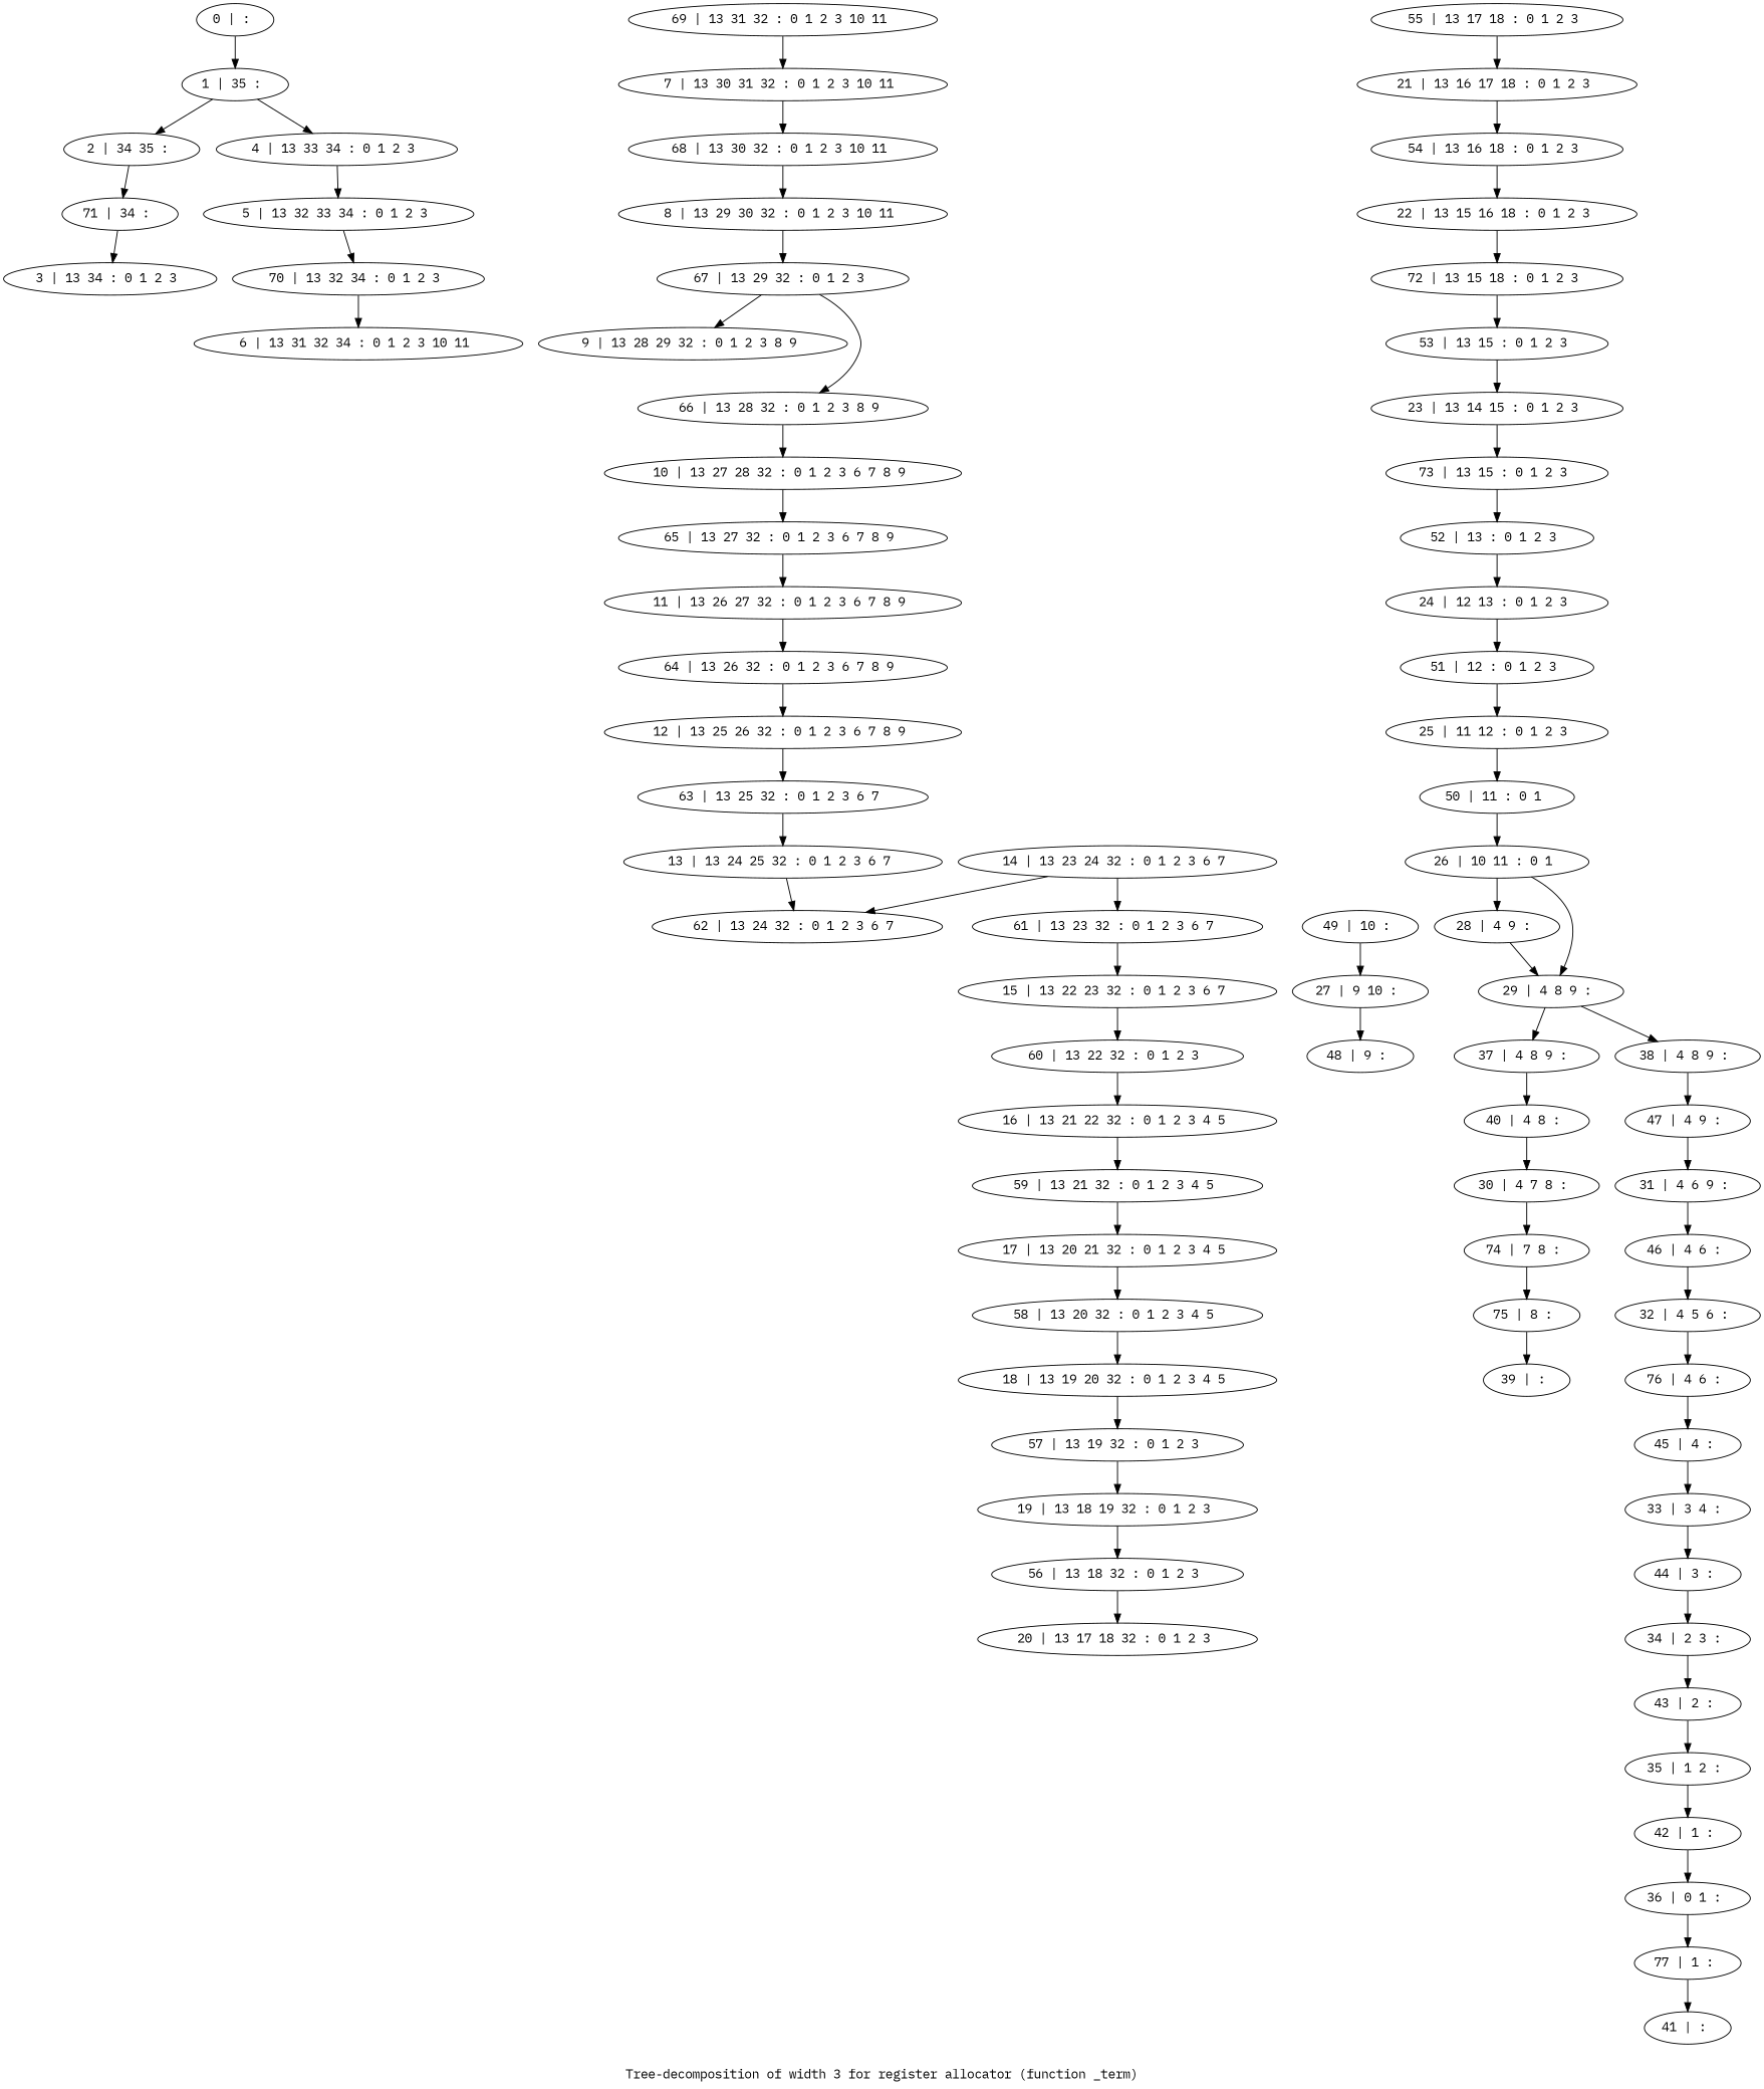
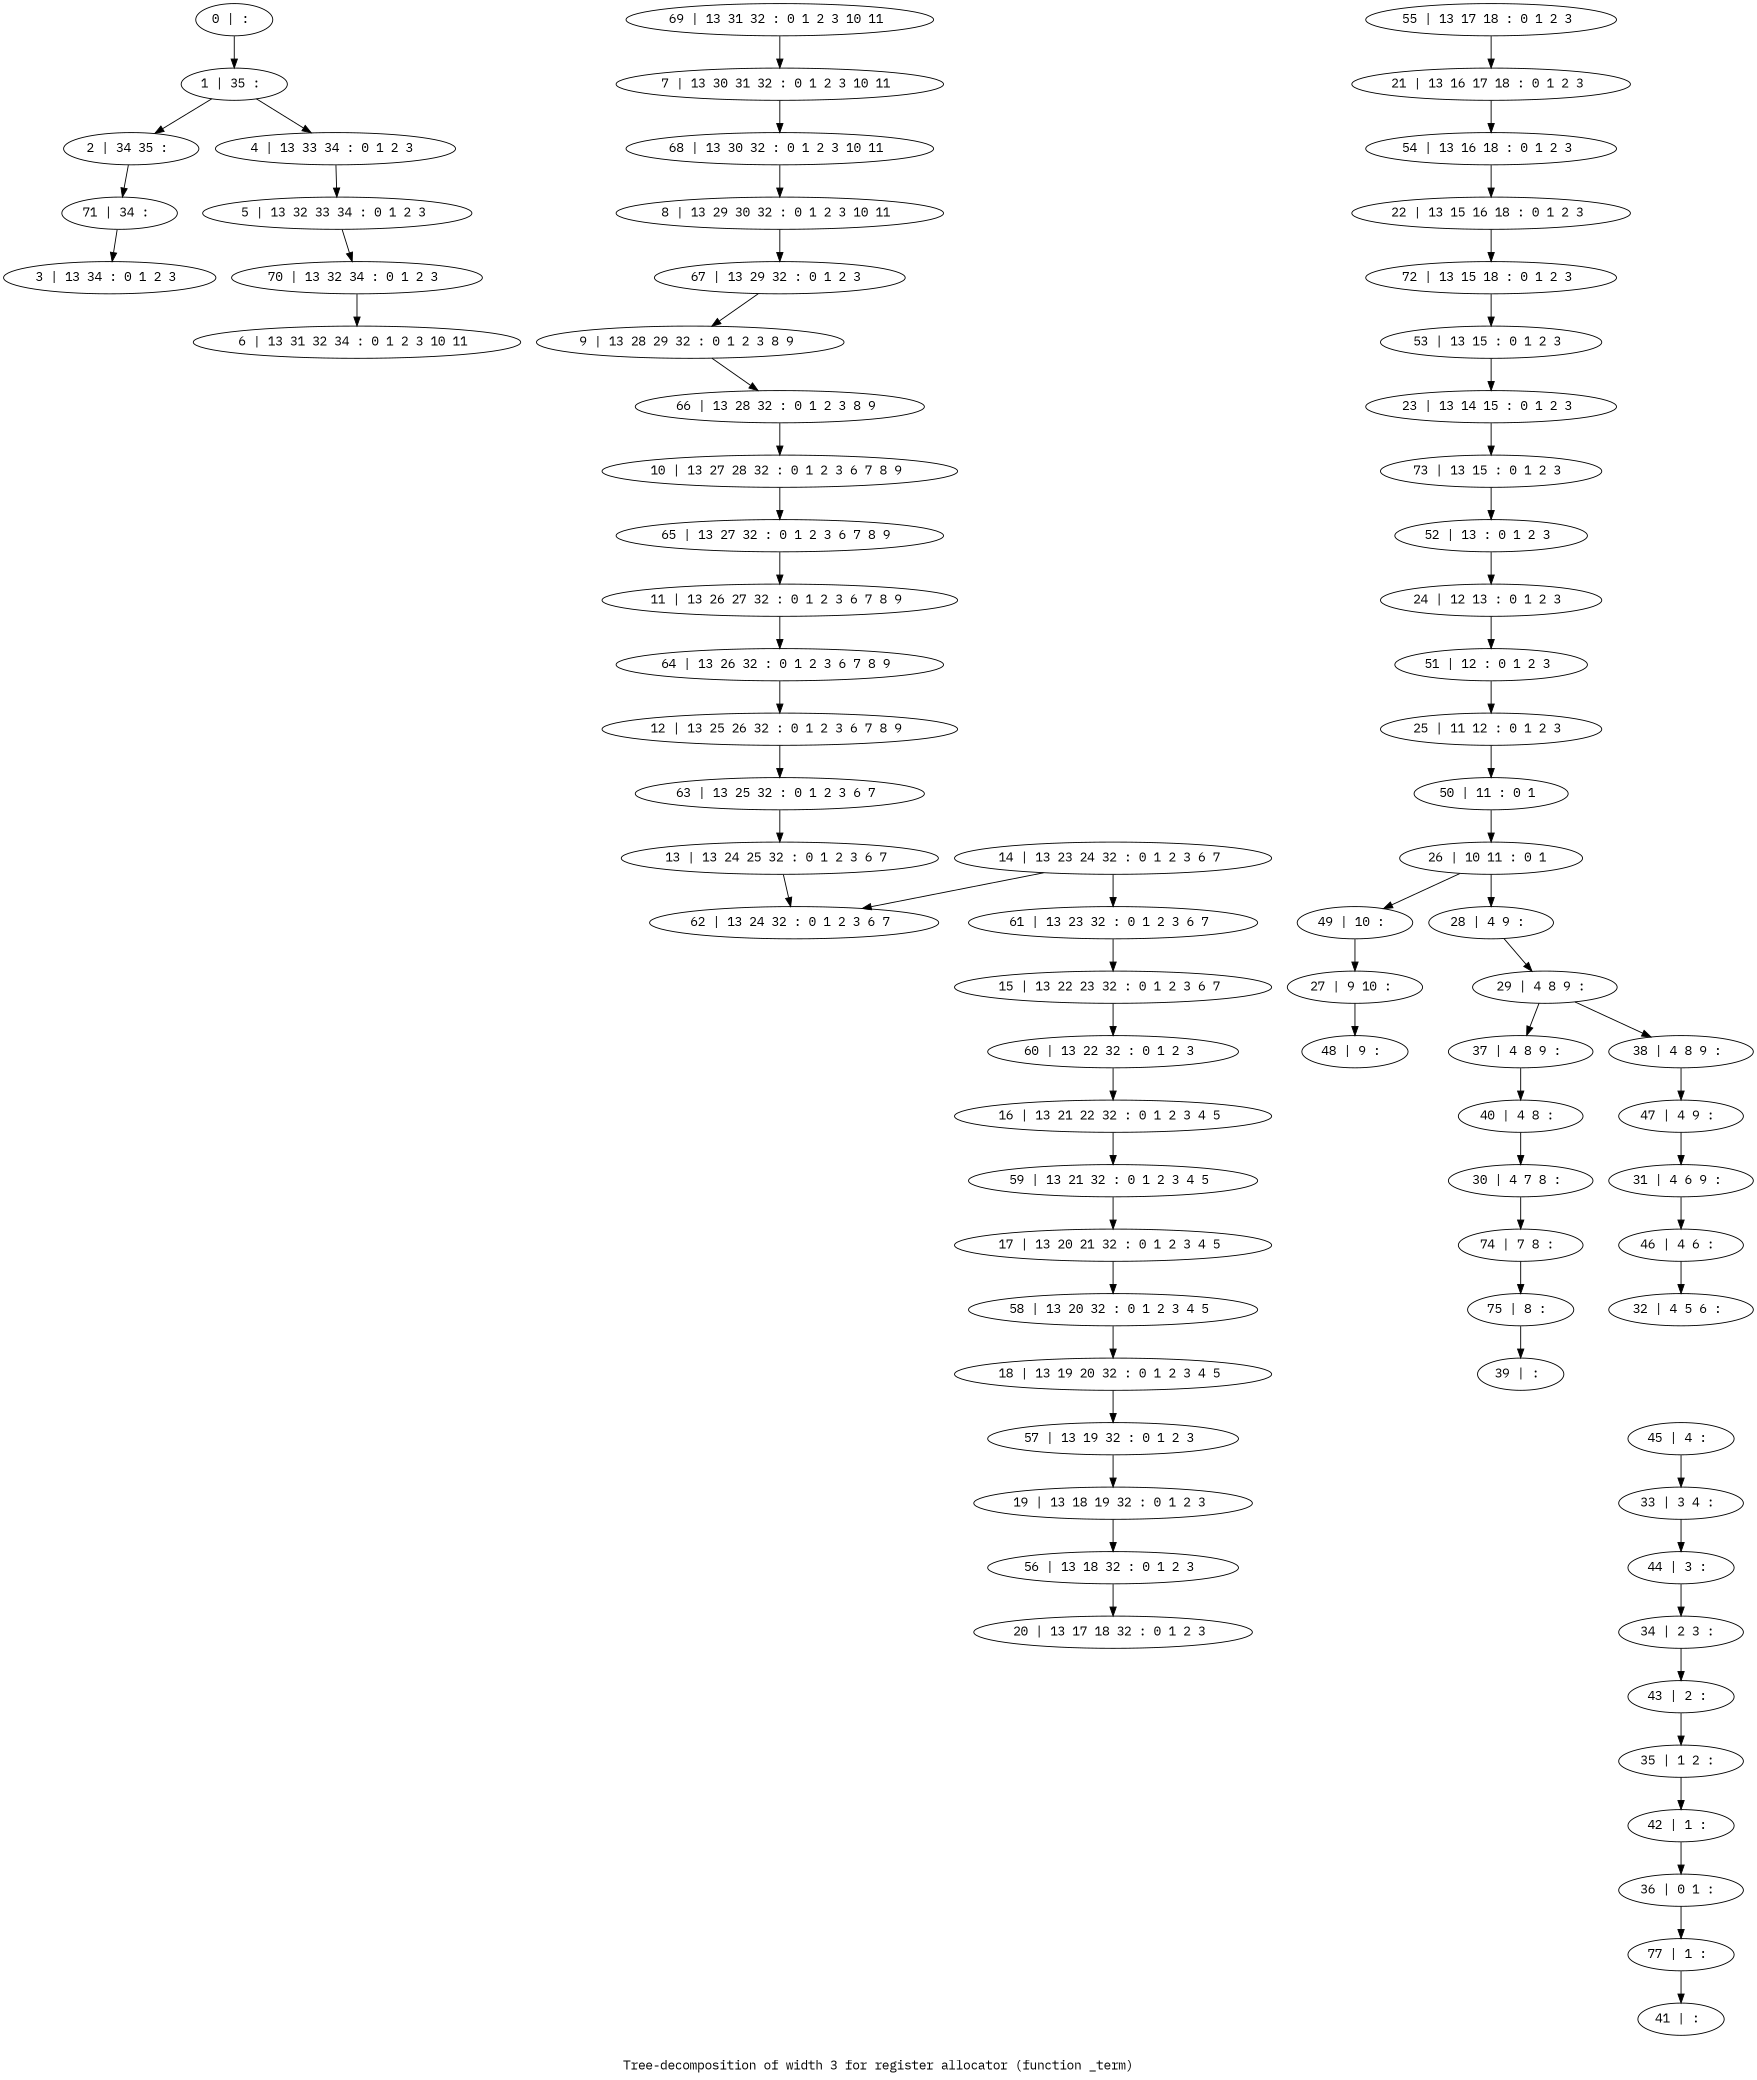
  digraph {
    fontname="IBM Plex Mono"
    label="Tree-decomposition of width 3 for register allocator (function _term)"
    node [fontname="IBM Plex Mono"]
    edge [fontname="IBM Plex Mono"]
    n1 [label="0 | : "]
    n2 [label="1 | 35 : "]
    n3 [label="2 | 34 35 : "]
    n4 [label="4 | 13 33 34 : 0 1 2 3 "]
    n5 [label="71 | 34 : "]
    n6 [label="3 | 13 34 : 0 1 2 3 "]
    n7 [label="5 | 13 32 33 34 : 0 1 2 3 "]
    n8 [label="70 | 13 32 34 : 0 1 2 3 "]
    n9 [label="6 | 13 31 32 34 : 0 1 2 3 10 11 "]
    n10 [label="69 | 13 31 32 : 0 1 2 3 10 11 "]
    n11 [label="7 | 13 30 31 32 : 0 1 2 3 10 11 "]
    n12 [label="68 | 13 30 32 : 0 1 2 3 10 11 "]
    n13 [label="8 | 13 29 30 32 : 0 1 2 3 10 11 "]
    n14 [label="67 | 13 29 32 : 0 1 2 3 "]
    n15 [label="9 | 13 28 29 32 : 0 1 2 3 8 9 "]
    n16 [label="66 | 13 28 32 : 0 1 2 3 8 9 "]
    n17 [label="10 | 13 27 28 32 : 0 1 2 3 6 7 8 9 "]
    n18 [label="65 | 13 27 32 : 0 1 2 3 6 7 8 9 "]
    n19 [label="11 | 13 26 27 32 : 0 1 2 3 6 7 8 9 "]
    n20 [label="64 | 13 26 32 : 0 1 2 3 6 7 8 9 "]
    n21 [label="12 | 13 25 26 32 : 0 1 2 3 6 7 8 9 "]
    n22 [label="63 | 13 25 32 : 0 1 2 3 6 7 "]
    n23 [label="13 | 13 24 25 32 : 0 1 2 3 6 7 "]
    n24 [label="62 | 13 24 32 : 0 1 2 3 6 7 "]
    n25 [label="14 | 13 23 24 32 : 0 1 2 3 6 7 "]
    n26 [label="61 | 13 23 32 : 0 1 2 3 6 7 "]
    n27 [label="15 | 13 22 23 32 : 0 1 2 3 6 7 "]
    n28 [label="60 | 13 22 32 : 0 1 2 3 "]
    n29 [label="16 | 13 21 22 32 : 0 1 2 3 4 5 "]
    n30 [label="59 | 13 21 32 : 0 1 2 3 4 5 "]
    n31 [label="17 | 13 20 21 32 : 0 1 2 3 4 5 "]
    n32 [label="58 | 13 20 32 : 0 1 2 3 4 5 "]
    n33 [label="18 | 13 19 20 32 : 0 1 2 3 4 5 "]
    n34 [label="57 | 13 19 32 : 0 1 2 3 "]
    n35 [label="19 | 13 18 19 32 : 0 1 2 3 "]
    n36 [label="56 | 13 18 32 : 0 1 2 3 "]
    n37 [label="20 | 13 17 18 32 : 0 1 2 3 "]
    n38 [label="55 | 13 17 18 : 0 1 2 3 "]
    n39 [label="21 | 13 16 17 18 : 0 1 2 3 "]
    n40 [label="54 | 13 16 18 : 0 1 2 3 "]
    n41 [label="22 | 13 15 16 18 : 0 1 2 3 "]
    n42 [label="72 | 13 15 18 : 0 1 2 3 "]
    n43 [label="53 | 13 15 : 0 1 2 3 "]
    n44 [label="23 | 13 14 15 : 0 1 2 3 "]
    n45 [label="73 | 13 15 : 0 1 2 3 "]
    n46 [label="52 | 13 : 0 1 2 3 "]
    n47 [label="24 | 12 13 : 0 1 2 3 "]
    n48 [label="51 | 12 : 0 1 2 3 "]
    n49 [label="25 | 11 12 : 0 1 2 3 "]
    n50 [label="50 | 11 : 0 1 "]
    n51 [label="26 | 10 11 : 0 1 "]
    n52 [label="49 | 10 : "]
    n53 [label="28 | 4 9 : "]
    n54 [label="27 | 9 10 : "]
    n55 [label="48 | 9 : "]
    n56 [label="29 | 4 8 9 : "]
    n57 [label="37 | 4 8 9 : "]
    n58 [label="38 | 4 8 9 : "]
    n59 [label="40 | 4 8 : "]
    n60 [label="47 | 4 9 : "]
    n61 [label="30 | 4 7 8 : "]
    n62 [label="74 | 7 8 : "]
    n63 [label="75 | 8 : "]
    n64 [label="31 | 4 6 9 : "]
    n65 [label="46 | 4 6 : "]
    n66 [label="32 | 4 5 6 : "]
-   n67 [label="76 | 4 6 : "]
    n68 [label="45 | 4 : "]
    n69 [label="33 | 3 4 : "]
    n70 [label="44 | 3 : "]
    n71 [label="34 | 2 3 : "]
    n72 [label="43 | 2 : "]
    n73 [label="35 | 1 2 : "]
    n74 [label="42 | 1 : "]
    n75 [label="36 | 0 1 : "]
    n76 [label="77 | 1 : "]
    n77 [label="41 | : "]
    n78 [label="39 | : "]
    n1 -> n2
    n2 -> n3
    n2 -> n4
    n3 -> n5
    n4 -> n7
    n5 -> n6
    n7 -> n8
    n8 -> n9
    n10 -> n11
    n11 -> n12
    n12 -> n13
    n13 -> n14
    n14 -> n15
-   n14 -> n16
+   n15 -> n16
    n16 -> n17
    n17 -> n18
    n18 -> n19
    n19 -> n20
    n20 -> n21
    n21 -> n22
    n22 -> n23
    n23 -> n24
    n25 -> n24
    n25 -> n26
    n26 -> n27
    n27 -> n28
    n28 -> n29
    n29 -> n30
    n30 -> n31
    n31 -> n32
    n32 -> n33
    n33 -> n34
    n34 -> n35
    n35 -> n36
    n36 -> n37
    n38 -> n39
    n39 -> n40
    n40 -> n41
    n41 -> n42
    n42 -> n43
    n43 -> n44
    n44 -> n45
    n45 -> n46
    n46 -> n47
    n47 -> n48
    n48 -> n49
    n49 -> n50
    n50 -> n51
-   n51 -> n56
+   n51 -> n52
    n51 -> n53
    n52 -> n54
    n53 -> n56
    n54 -> n55
    n56 -> n57
    n56 -> n58
    n57 -> n59
    n58 -> n60
    n59 -> n61
    n60 -> n64
    n61 -> n62
    n62 -> n63
    n63 -> n78
    n64 -> n65
    n65 -> n66
-   n66 -> n67
-   n67 -> n68
    n68 -> n69
    n69 -> n70
    n70 -> n71
    n71 -> n72
    n72 -> n73
    n73 -> n74
    n74 -> n75
    n75 -> n76
    n76 -> n77
  }
